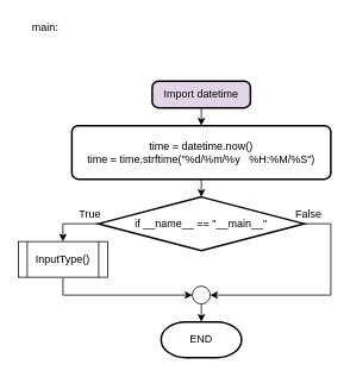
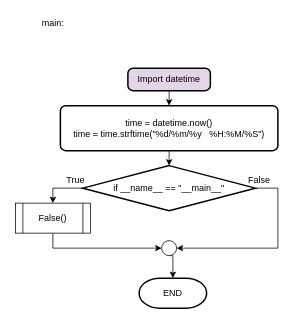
  <mxCell id="0" />
  <mxCell id="1" parent="0" />
- <mxCell id="2" value="main:" style="text;html=1;align=center;verticalAlign=middle;resizable=0;points=[];autosize=1;strokeColor=none;fillColor=none;" parent="1" vertex="1"><mxGeometry x="25" y="20" width="50" height="20" as="geometry" /></mxCell>
+ <mxCell id="2" value="main:" style="text;html=1;align=center;verticalAlign=middle;resizable=0;points=[];autosize=1;strokeColor=none;fillColor=none;" parent="1" vertex="1"><mxGeometry x="45" y="20" width="50" height="20" as="geometry" /></mxCell>
  <mxCell id="3" style="edgeStyle=orthogonalEdgeStyle;rounded=0;orthogonalLoop=1;jettySize=auto;html=1;exitX=0.5;exitY=1;exitDx=0;exitDy=0;entryX=0.5;entryY=0;entryDx=0;entryDy=0;" parent="1" source="4" target="6" edge="1"><mxGeometry relative="1" as="geometry" /></mxCell>
  <mxCell id="4" value="Import datetime" style="rounded=1;whiteSpace=wrap;html=1;absoluteArcSize=1;arcSize=14;strokeWidth=2;fillColor=#e1d5e7;" parent="1" vertex="1"><mxGeometry x="170" y="90" width="110" height="30" as="geometry" /></mxCell>
  <mxCell id="5" style="edgeStyle=orthogonalEdgeStyle;rounded=0;orthogonalLoop=1;jettySize=auto;html=1;exitX=0.5;exitY=1;exitDx=0;exitDy=0;entryX=0.5;entryY=0;entryDx=0;entryDy=0;entryPerimeter=0;" parent="1" source="6" target="9" edge="1"><mxGeometry relative="1" as="geometry" /></mxCell>
  <mxCell id="6" value="time = datetime.now()&lt;br&gt;time = time.strftime(&quot;%d/%m/%y&amp;nbsp; &amp;nbsp;%H:%M/%S&quot;)" style="rounded=1;whiteSpace=wrap;html=1;absoluteArcSize=1;arcSize=14;strokeWidth=2;" parent="1" vertex="1"><mxGeometry x="80" y="140" width="290" height="60" as="geometry" /></mxCell>
  <mxCell id="7" style="edgeStyle=orthogonalEdgeStyle;rounded=0;orthogonalLoop=1;jettySize=auto;html=1;exitX=0;exitY=0.5;exitDx=0;exitDy=0;exitPerimeter=0;entryX=0.5;entryY=0;entryDx=0;entryDy=0;" parent="1" source="9" target="13" edge="1"><mxGeometry relative="1" as="geometry" /></mxCell>
  <mxCell id="8" style="edgeStyle=orthogonalEdgeStyle;rounded=0;orthogonalLoop=1;jettySize=auto;html=1;exitX=1;exitY=0.5;exitDx=0;exitDy=0;exitPerimeter=0;entryX=1;entryY=0.5;entryDx=0;entryDy=0;entryPerimeter=0;" parent="1" source="9" target="11" edge="1"><mxGeometry relative="1" as="geometry"><Array as="points"><mxPoint x="370" y="250" /><mxPoint x="370" y="330" /></Array></mxGeometry></mxCell>
  <mxCell id="9" value="if __name__ == &quot;__main__&quot;" style="strokeWidth=2;html=1;shape=mxgraph.flowchart.decision;whiteSpace=wrap;" parent="1" vertex="1"><mxGeometry x="110" y="220" width="230" height="60" as="geometry" /></mxCell>
  <mxCell id="10" style="edgeStyle=orthogonalEdgeStyle;rounded=0;orthogonalLoop=1;jettySize=auto;html=1;exitX=0.5;exitY=1;exitDx=0;exitDy=0;exitPerimeter=0;entryX=0.5;entryY=0;entryDx=0;entryDy=0;entryPerimeter=0;" parent="1" source="11" target="14" edge="1"><mxGeometry relative="1" as="geometry" /></mxCell>
  <mxCell id="11" value="" style="verticalLabelPosition=bottom;verticalAlign=top;html=1;shape=mxgraph.flowchart.on-page_reference;" parent="1" vertex="1"><mxGeometry x="215" y="320" width="20" height="20" as="geometry" /></mxCell>
  <mxCell id="12" style="edgeStyle=orthogonalEdgeStyle;rounded=0;orthogonalLoop=1;jettySize=auto;html=1;exitX=0.5;exitY=1;exitDx=0;exitDy=0;entryX=0;entryY=0.5;entryDx=0;entryDy=0;entryPerimeter=0;" parent="1" source="13" target="11" edge="1"><mxGeometry relative="1" as="geometry" /></mxCell>
- <mxCell id="13" value="InputType()" style="shape=process;whiteSpace=wrap;html=1;backgroundOutline=1;" parent="1" vertex="1"><mxGeometry x="20" y="270" width="100" height="40" as="geometry" /></mxCell>
- <mxCell id="14" value="END" style="strokeWidth=2;html=1;shape=mxgraph.flowchart.terminator;whiteSpace=wrap;" parent="1" vertex="1"><mxGeometry x="180" y="360" width="90" height="40" as="geometry" /></mxCell>
+ <mxCell id="13" value="False()" style="shape=process;whiteSpace=wrap;html=1;backgroundOutline=1;" parent="1" vertex="1"><mxGeometry x="20" y="270" width="100" height="40" as="geometry" /></mxCell>
+ <mxCell id="14" value="END" style="strokeWidth=2;html=1;shape=mxgraph.flowchart.terminator;whiteSpace=wrap;" parent="1" vertex="1"><mxGeometry x="185" y="370" width="90" height="40" as="geometry" /></mxCell>
  <mxCell id="15" value="True" style="text;html=1;align=center;verticalAlign=middle;resizable=0;points=[];autosize=1;strokeColor=none;fillColor=none;" parent="1" vertex="1"><mxGeometry x="80" y="230" width="40" height="20" as="geometry" /></mxCell>
  <mxCell id="16" value="False" style="text;html=1;align=center;verticalAlign=middle;resizable=0;points=[];autosize=1;strokeColor=none;fillColor=none;" parent="1" vertex="1"><mxGeometry x="320" y="230" width="50" height="20" as="geometry" /></mxCell>
